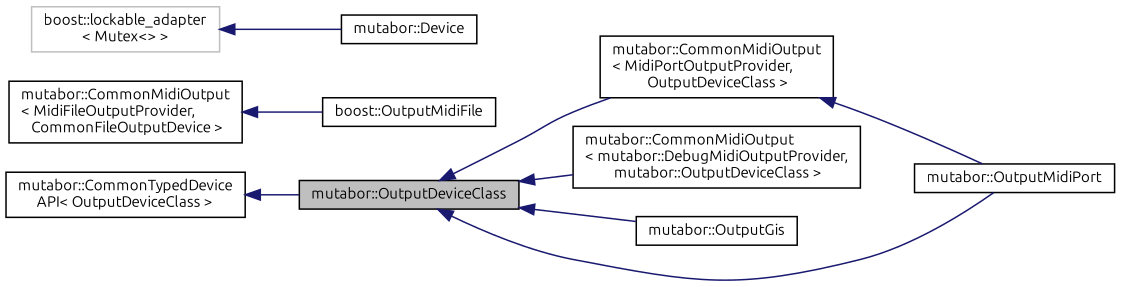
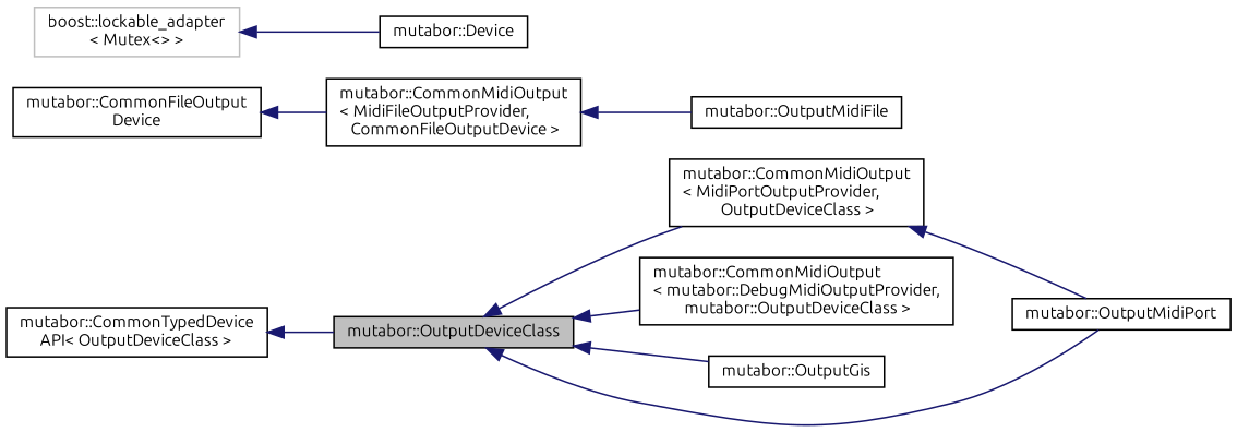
  digraph {
    fontname=Ubuntu
    rankdir=LR
    node [color=black fillcolor=white fontname=Ubuntu fontsize=10 shape=record style=filled]
    edge [color=midnightblue dir=back fontname=Ubuntu fontsize=10 labelfontname=Sans labelfontsize=10 style=solid]
    n1 [fillcolor=grey75 fontcolor=black height=0.2 label="mutabor::OutputDeviceClass" width=0.4]
    n2 [height=0.2 label="mutabor::CommonMidiOutput\l\< MidiPortOutputProvider,\l OutputDeviceClass \>" width=0.4]
    n3 [height=0.2 label="mutabor::CommonMidiOutput\l\< mutabor::DebugMidiOutputProvider,\l mutabor::OutputDeviceClass \>" width=0.4]
    n4 [height=0.2 label="mutabor::OutputGis" width=0.4]
    n5 [height=0.2 label="mutabor::OutputMidiPort" width=0.4]
+   n6 [height=0.2 label="mutabor::CommonFileOutput\lDevice" width=0.4]
    n7 [height=0.2 label="mutabor::CommonMidiOutput\l\< MidiFileOutputProvider,\l CommonFileOutputDevice \>" width=0.4]
    n8 [height=0.2 label="mutabor::CommonTypedDevice\lAPI\< OutputDeviceClass \>" width=0.4]
    n9 [height=0.2 label="mutabor::Device" width=0.4]
    n10 [color=grey75 height=0.2 label="boost::lockable_adapter\l\< Mutex\<\> \>" width=0.4]
-   n11 [height=0.2 label="boost::OutputMidiFile" width=0.4]
+   n11 [height=0.2 label="mutabor::OutputMidiFile" width=0.4]
    n1 -> n2
    n1 -> n3
    n1 -> n4
    n1 -> n5
    n2 -> n5
+   n6 -> n7
    n7 -> n11
    n8 -> n1
    n10 -> n9
  }
